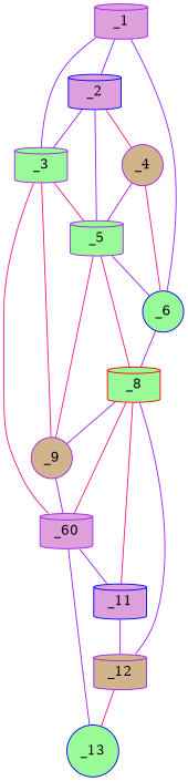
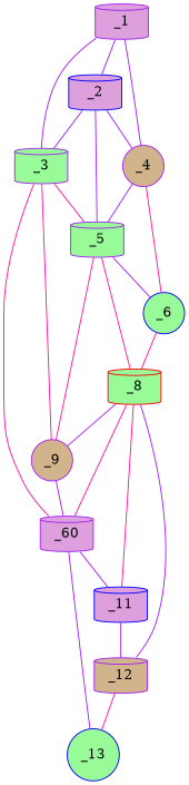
  graph {
    node [color=purple fillcolor=palegreen shape=cylinder style=filled x=43 y=80]
    edge [color=purple valence=1]
    _1 [fillcolor=plum x=34 y=57]
    _3
    _2 [color=blue fillcolor=plum y=61]
    _4 [fillcolor=tan shape=circle x=44 y=50]
    _5 [x=50 y=62]
    _9 [fillcolor=tan shape=circle x=89]
    n7 [fillcolor=plum label=_60 x=100 y=86]
    _6 [color=blue shape=circle x=61 y=46]
    _8 [color=red x=89 y=61]
    _11 [color=blue fillcolor=plum x=119 y=66]
    _13 [color=blue shape=circle x=122 y=75]
    _12 [fillcolor=tan x=122 y=50]
    _1 -- _3 [valence=2]
    _1 -- _2 [valence=2]
-   _1 -- _6
+   _1 -- _4
    _3 -- _5 [color=deeppink valence=2]
    _3 -- _9 [color=deeppink valence=2]
    _3 -- n7 [color=deeppink]
    _2 -- _3
-   _2 -- _4 [color=deeppink]
+   _2 -- _4
    _2 -- _5 [valence=2]
    _4 -- _5
    _4 -- _6 [color=deeppink]
    _5 -- _9 [color=deeppink]
    _5 -- _6 [valence=2]
    _5 -- _8 [color=deeppink valence=2]
    _9 -- n7
    n7 -- _11
    n7 -- _13
-   _6 -- _8
+   _6 -- _8 [color=deeppink]
    _8 -- _9 [valence=2]
    _8 -- n7 [color=deeppink valence=2]
    _8 -- _11 [color=deeppink valence=2]
    _8 -- _12 [valence=2]
    _11 -- _12
    _12 -- _13 [color=deeppink]
  }
